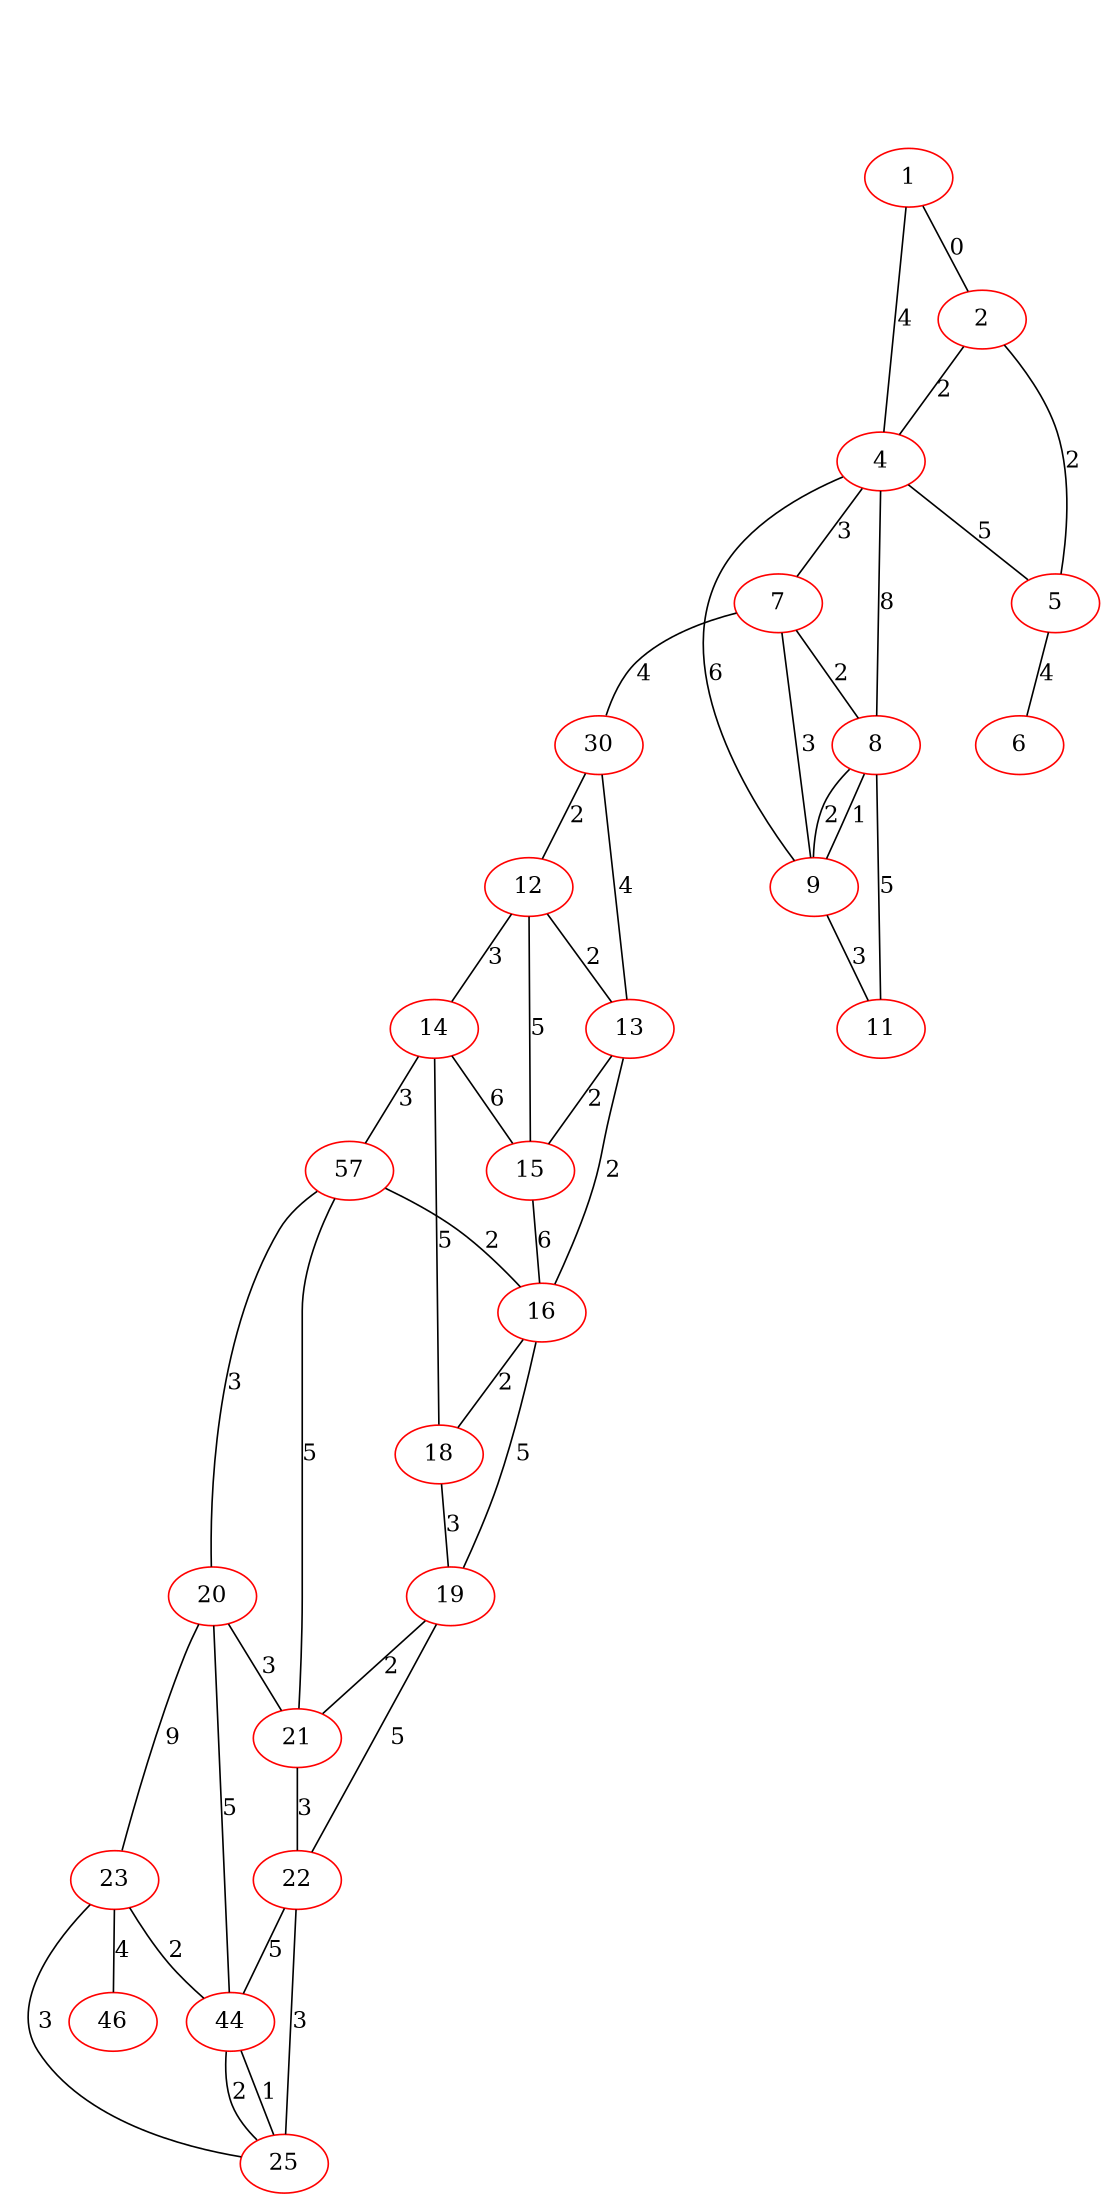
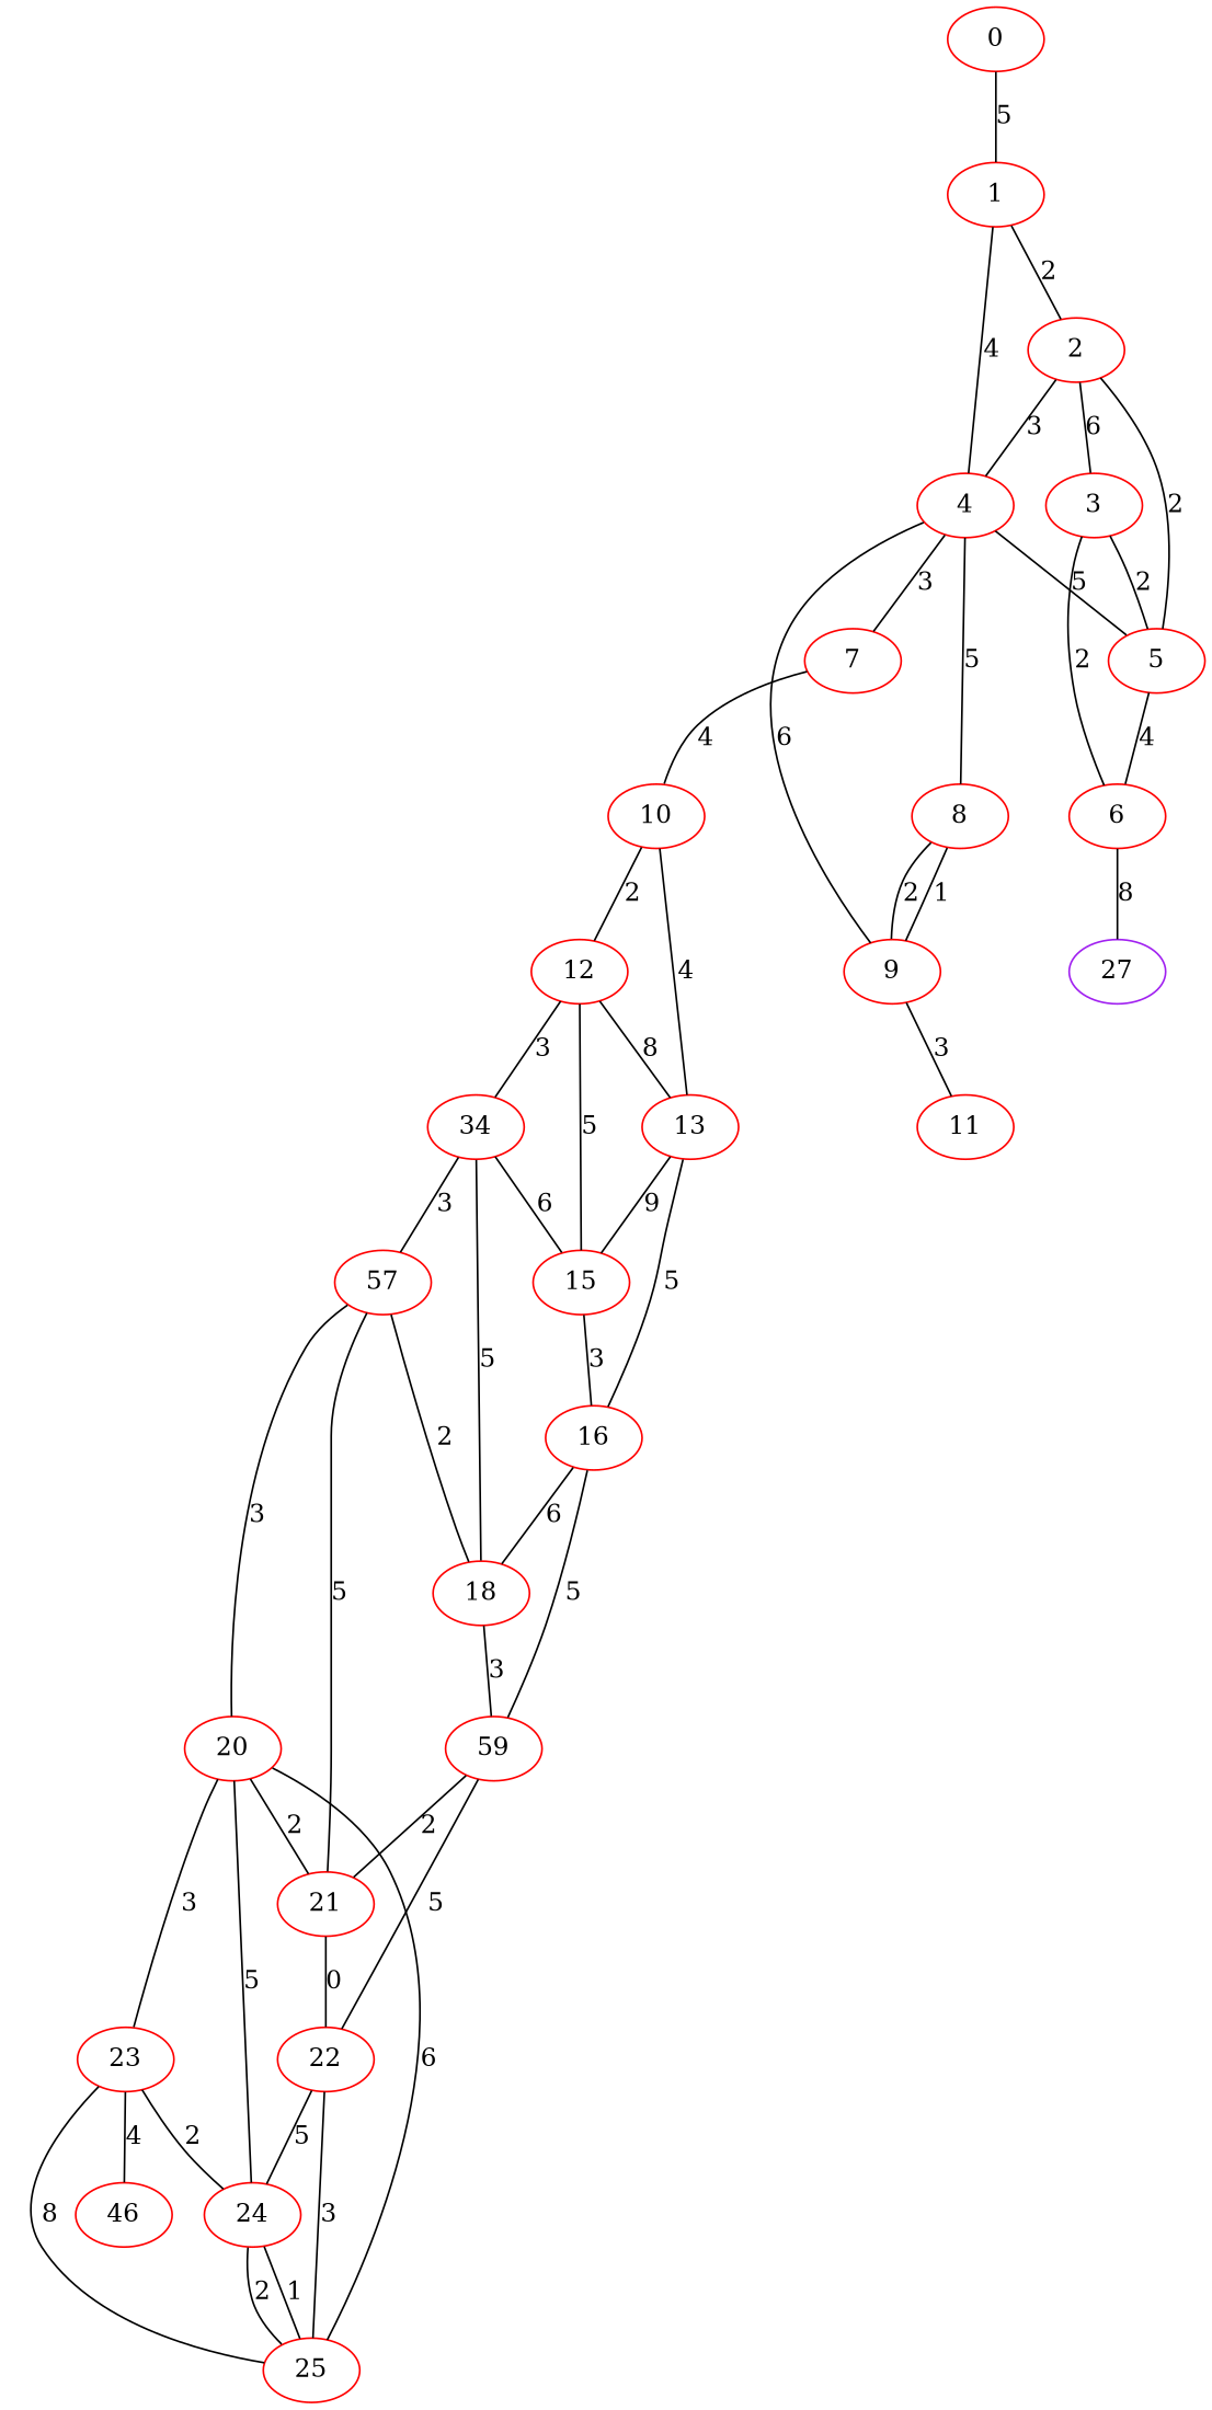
  graph {
    node [color=red weight=1]
+   0
    1
    2
    4
+   3
    5
    6
    7
    8
    9
-   10 [label=30]
+   27 [color=purple weight=4]
+   10
    11
    12
    13
-   14
+   14 [label=34]
    15
    16
    n19 [label=57]
    18
-   19
+   19 [label=59]
    20
    21
    22
    23
-   24 [label=44]
+   24
    25
    n28 [label=46]
-   1 -- 2 [label=0]
+   0 -- 1 [label=5]
+   1 -- 2 [label=2]
    1 -- 4 [label=4]
-   2 -- 4 [label=2]
+   2 -- 4 [label=3]
+   2 -- 3 [label=6]
    2 -- 5 [label=2]
    4 -- 5 [label=5]
    4 -- 7 [label=3]
-   4 -- 8 [label=8]
+   4 -- 8 [label=5]
    4 -- 9 [label=6]
+   3 -- 5 [label=2]
+   3 -- 6 [label=2]
    5 -- 6 [label=4]
-   7 -- 8 [label=2]
-   7 -- 9 [label=3]
+   6 -- 27 [label=8]
    7 -- 10 [label=4]
    8 -- 9 [label=2]
    8 -- 9 [label=1]
-   8 -- 11 [label=5]
    9 -- 11 [label=3]
    10 -- 12 [label=2]
    10 -- 13 [label=4]
-   12 -- 13 [label=2]
+   12 -- 13 [label=8]
    12 -- 14 [label=3]
    12 -- 15 [label=5]
-   13 -- 15 [label=2]
-   13 -- 16 [label=2]
+   13 -- 15 [label=9]
+   13 -- 16 [label=5]
    14 -- 15 [label=6]
    14 -- n19 [label=3]
    14 -- 18 [label=5]
-   15 -- 16 [label=6]
-   16 -- 18 [label=2]
+   15 -- 16 [label=3]
+   16 -- 18 [label=6]
    16 -- 19 [label=5]
-   n19 -- 16 [label=2]
+   n19 -- 18 [label=2]
    n19 -- 20 [label=3]
    n19 -- 21 [label=5]
    18 -- 19 [label=3]
    19 -- 21 [label=2]
    19 -- 22 [label=5]
-   20 -- 21 [label=3]
-   20 -- 23 [label=9]
+   20 -- 21 [label=2]
+   20 -- 23 [label=3]
    20 -- 24 [label=5]
-   21 -- 22 [label=3]
+   20 -- 25 [label=6]
+   21 -- 22 [label=0]
    22 -- 24 [label=5]
    22 -- 25 [label=3]
    23 -- 24 [label=2]
-   23 -- 25 [label=3]
+   23 -- 25 [label=8]
    23 -- n28 [label=4]
    24 -- 25 [label=2]
    24 -- 25 [label=1]
  }
